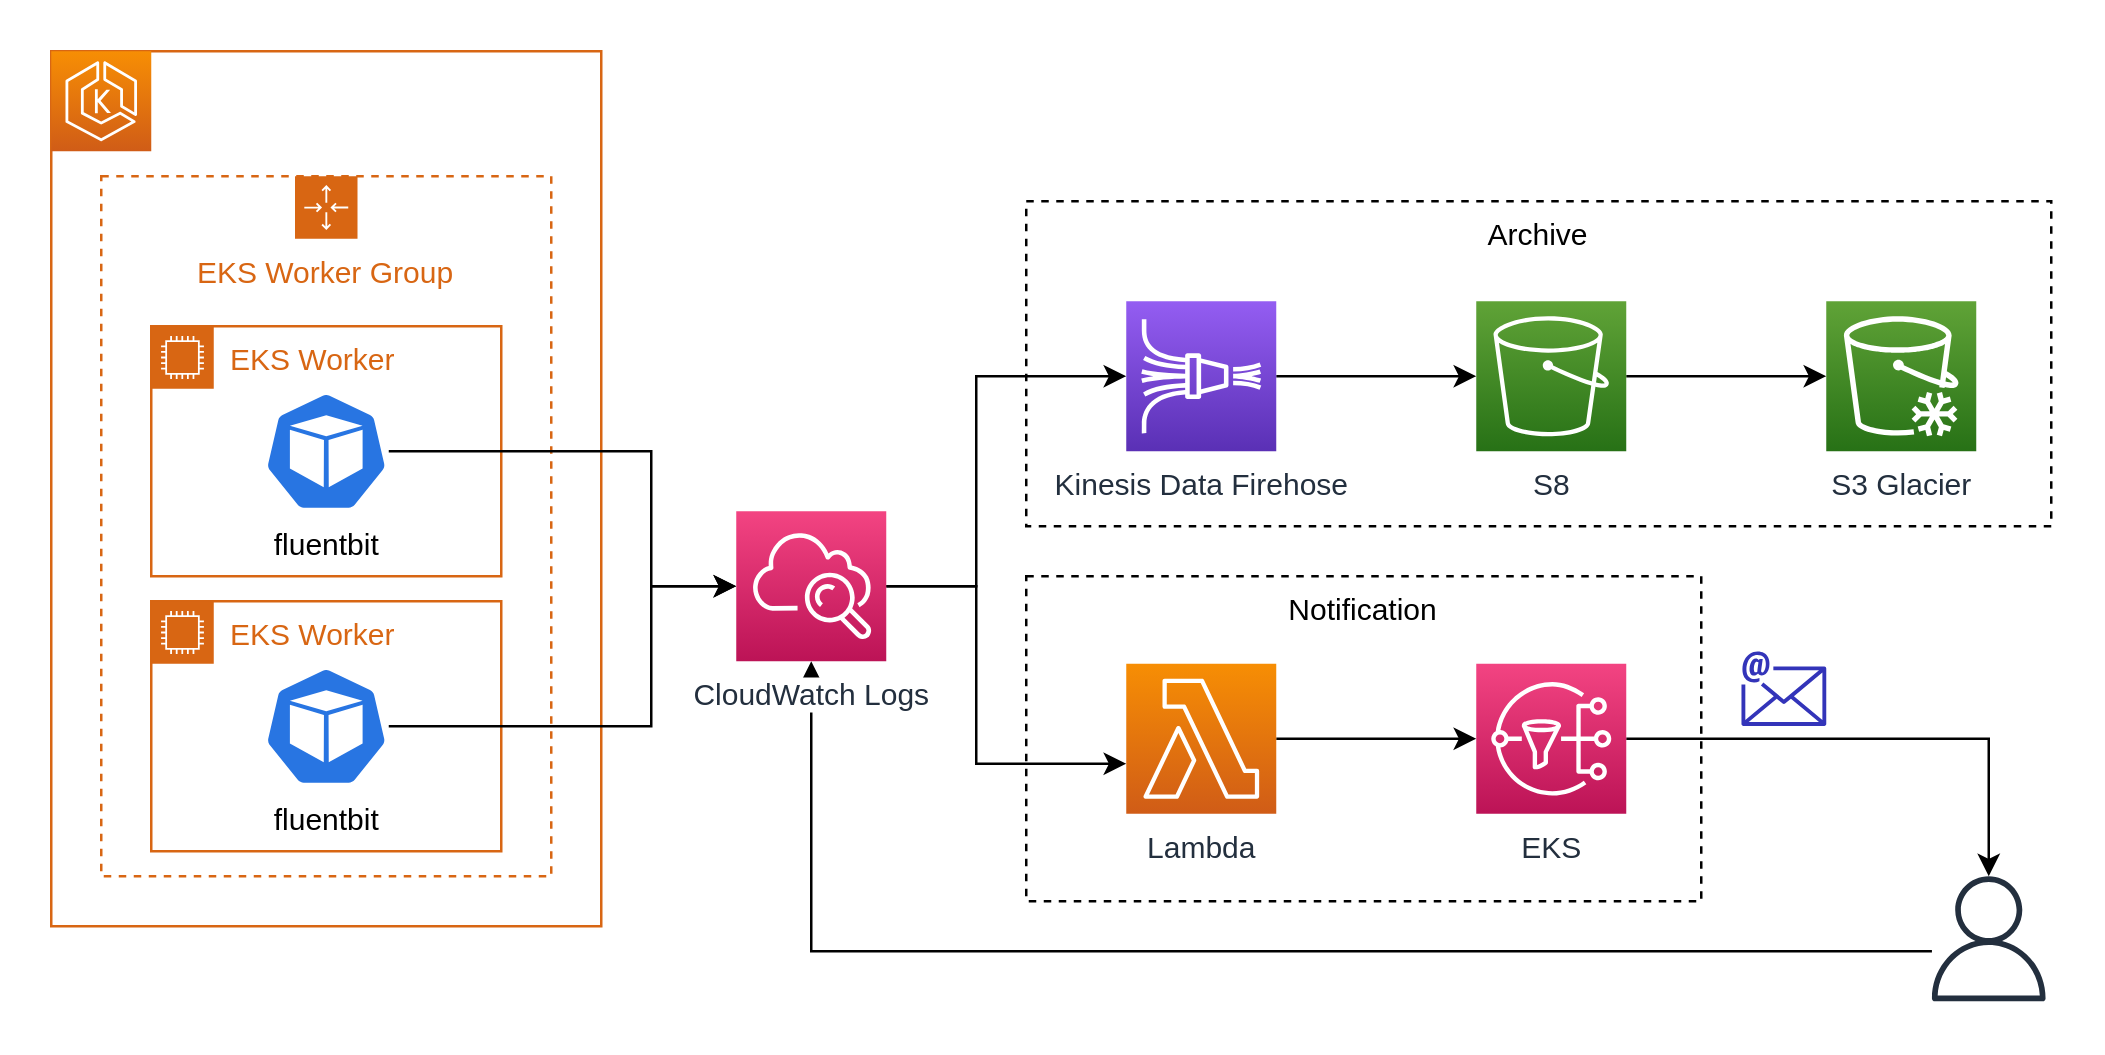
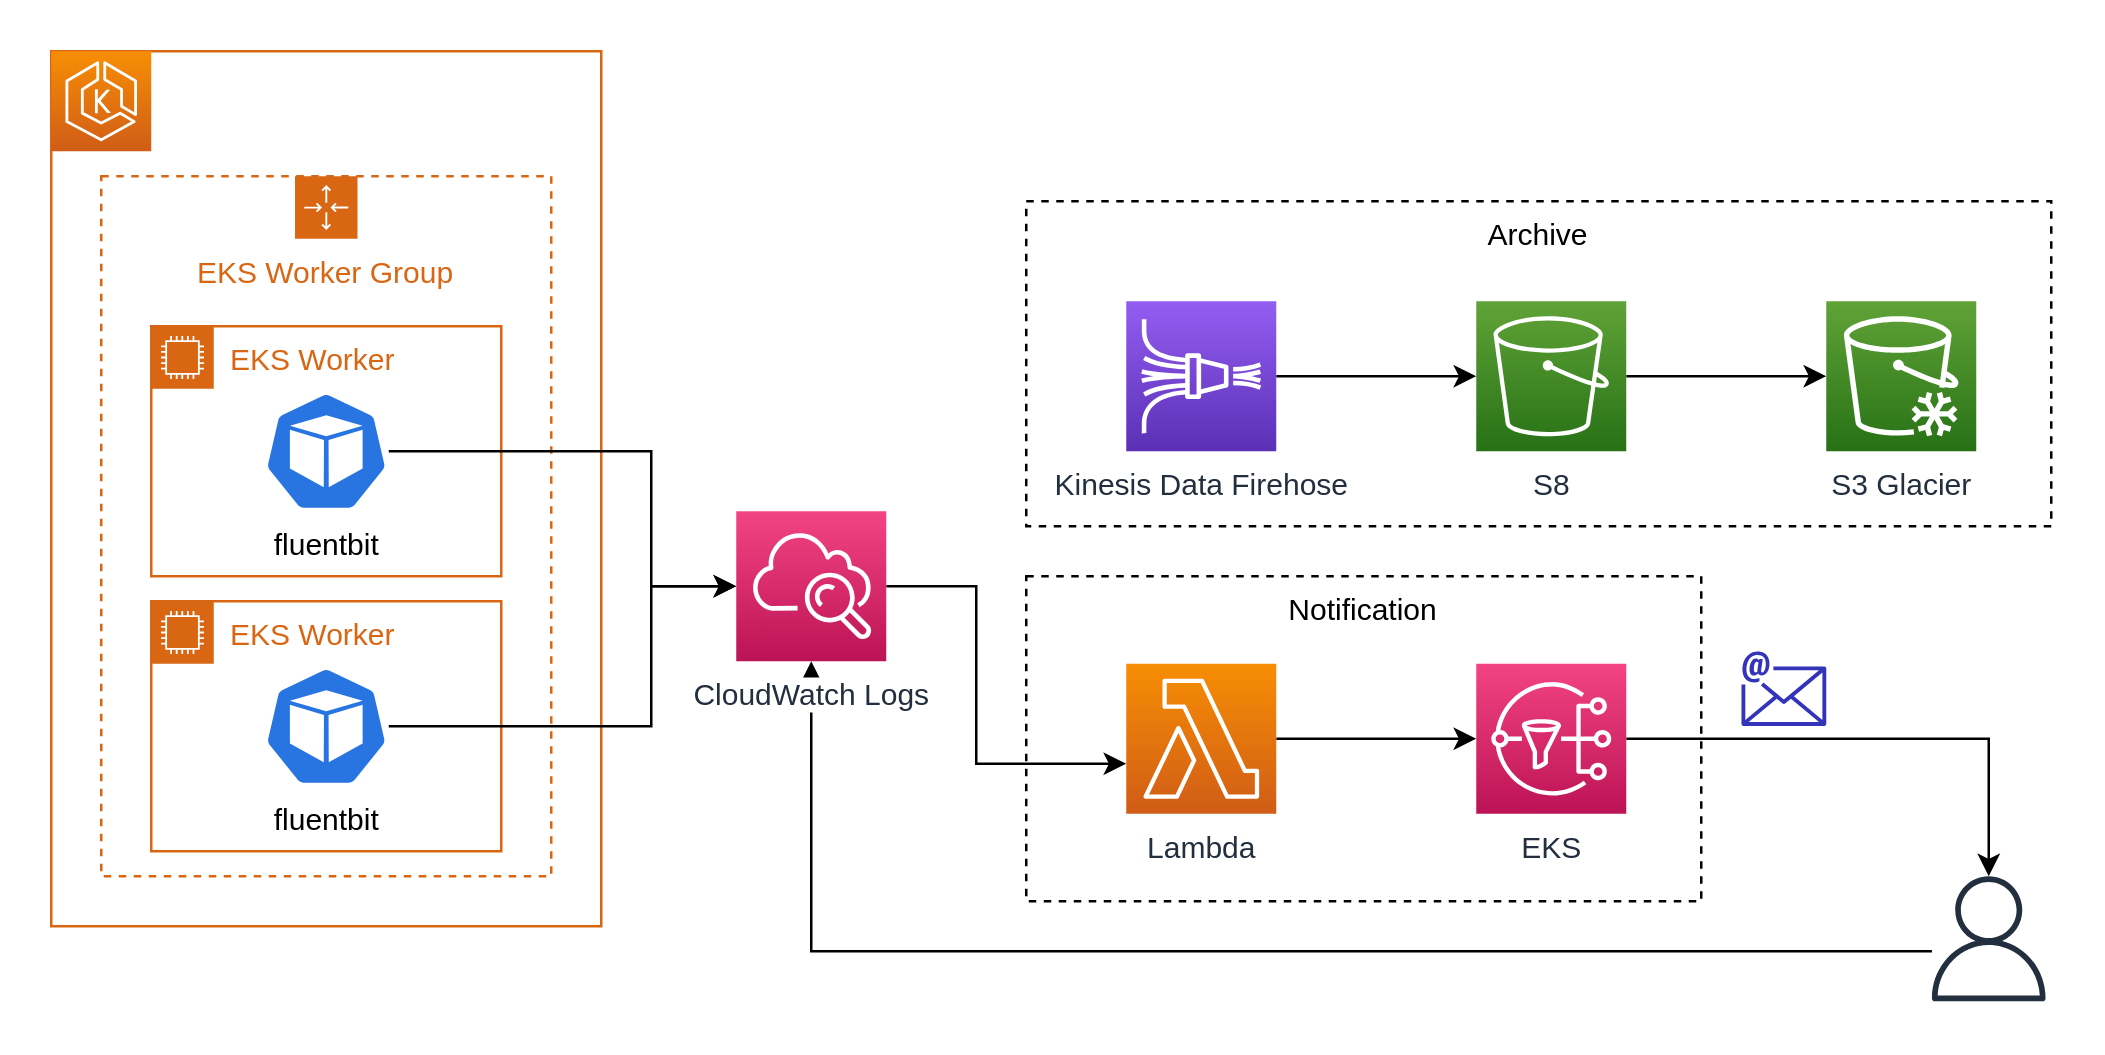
  <mxCell id="0" />
  <mxCell id="1" parent="0" />
  <mxCell id="2" style="edgeStyle=orthogonalEdgeStyle;rounded=0;orthogonalLoop=1;jettySize=auto;html=1;" parent="1" source="26" target="16" edge="1"><mxGeometry relative="1" as="geometry"><Array as="points"><mxPoint x="324" y="380" /></Array></mxGeometry></mxCell>
  <mxCell id="3" value="Archive" style="rounded=0;whiteSpace=wrap;html=1;fillColor=none;dashed=1;verticalAlign=top;" parent="1" vertex="1"><mxGeometry x="410" y="80" width="410" height="130" as="geometry" /></mxCell>
  <mxCell id="4" value="Notification" style="rounded=0;whiteSpace=wrap;html=1;fillColor=none;dashed=1;verticalAlign=top;" parent="1" vertex="1"><mxGeometry x="410" y="230" width="270" height="130" as="geometry" /></mxCell>
  <mxCell id="5" value="" style="rounded=0;whiteSpace=wrap;html=1;fillColor=none;strokeColor=#D86613;" parent="1" vertex="1"><mxGeometry x="20" y="20" width="220" height="350" as="geometry" /></mxCell>
  <mxCell id="6" value="" style="outlineConnect=0;fontColor=#232F3E;gradientColor=#F78E04;gradientDirection=north;fillColor=#D05C17;strokeColor=#ffffff;dashed=0;verticalLabelPosition=bottom;verticalAlign=top;align=center;html=1;fontSize=12;fontStyle=0;aspect=fixed;shape=mxgraph.aws4.resourceIcon;resIcon=mxgraph.aws4.eks;" parent="1" vertex="1"><mxGeometry x="20" y="20" width="40" height="40" as="geometry" /></mxCell>
  <mxCell id="7" value="EKS Worker Group" style="points=[[0,0],[0.25,0],[0.5,0],[0.75,0],[1,0],[1,0.25],[1,0.5],[1,0.75],[1,1],[0.75,1],[0.5,1],[0.25,1],[0,1],[0,0.75],[0,0.5],[0,0.25]];outlineConnect=0;gradientColor=none;html=1;whiteSpace=wrap;fontSize=12;fontStyle=0;shape=mxgraph.aws4.groupCenter;grIcon=mxgraph.aws4.group_auto_scaling_group;grStroke=1;strokeColor=#D86613;fillColor=none;verticalAlign=top;align=center;fontColor=#D86613;dashed=1;spacingTop=25;" parent="1" vertex="1"><mxGeometry x="40" y="70" width="180" height="280" as="geometry" /></mxCell>
  <mxCell id="8" value="EKS Worker" style="points=[[0,0],[0.25,0],[0.5,0],[0.75,0],[1,0],[1,0.25],[1,0.5],[1,0.75],[1,1],[0.75,1],[0.5,1],[0.25,1],[0,1],[0,0.75],[0,0.5],[0,0.25]];outlineConnect=0;gradientColor=none;html=1;whiteSpace=wrap;fontSize=12;fontStyle=0;shape=mxgraph.aws4.group;grIcon=mxgraph.aws4.group_ec2_instance_contents;strokeColor=#D86613;fillColor=none;verticalAlign=top;align=left;spacingLeft=30;fontColor=#D86613;dashed=0;" parent="1" vertex="1"><mxGeometry x="60" y="130" width="140" height="100" as="geometry" /></mxCell>
  <mxCell id="9" style="edgeStyle=orthogonalEdgeStyle;rounded=0;orthogonalLoop=1;jettySize=auto;html=1;" parent="1" source="10" target="16" edge="1"><mxGeometry relative="1" as="geometry"><Array as="points"><mxPoint x="260" y="180" /><mxPoint x="260" y="234" /></Array></mxGeometry></mxCell>
  <mxCell id="10" value="fluentbit" style="html=1;dashed=0;whitespace=wrap;fillColor=#2875E2;strokeColor=#ffffff;points=[[0.005,0.63,0],[0.1,0.2,0],[0.9,0.2,0],[0.5,0,0],[0.995,0.63,0],[0.72,0.99,0],[0.5,1,0],[0.28,0.99,0]];shape=mxgraph.kubernetes.icon;prIcon=pod;labelPosition=center;verticalLabelPosition=bottom;align=center;verticalAlign=top;" parent="1" vertex="1"><mxGeometry x="105" y="156" width="50" height="48" as="geometry" /></mxCell>
  <mxCell id="11" value="EKS Worker" style="points=[[0,0],[0.25,0],[0.5,0],[0.75,0],[1,0],[1,0.25],[1,0.5],[1,0.75],[1,1],[0.75,1],[0.5,1],[0.25,1],[0,1],[0,0.75],[0,0.5],[0,0.25]];outlineConnect=0;gradientColor=none;html=1;whiteSpace=wrap;fontSize=12;fontStyle=0;shape=mxgraph.aws4.group;grIcon=mxgraph.aws4.group_ec2_instance_contents;strokeColor=#D86613;fillColor=none;verticalAlign=top;align=left;spacingLeft=30;fontColor=#D86613;dashed=0;" parent="1" vertex="1"><mxGeometry x="60" y="240" width="140" height="100" as="geometry" /></mxCell>
  <mxCell id="12" style="edgeStyle=orthogonalEdgeStyle;rounded=0;orthogonalLoop=1;jettySize=auto;html=1;" parent="1" source="13" target="16" edge="1"><mxGeometry relative="1" as="geometry"><Array as="points"><mxPoint x="260" y="290" /><mxPoint x="260" y="234" /></Array></mxGeometry></mxCell>
  <mxCell id="13" value="fluentbit" style="html=1;dashed=0;whitespace=wrap;fillColor=#2875E2;strokeColor=#ffffff;points=[[0.005,0.63,0],[0.1,0.2,0],[0.9,0.2,0],[0.5,0,0],[0.995,0.63,0],[0.72,0.99,0],[0.5,1,0],[0.28,0.99,0]];shape=mxgraph.kubernetes.icon;prIcon=pod;labelPosition=center;verticalLabelPosition=bottom;align=center;verticalAlign=top;" parent="1" vertex="1"><mxGeometry x="105" y="266" width="50" height="48" as="geometry" /></mxCell>
- <mxCell id="14" style="edgeStyle=orthogonalEdgeStyle;rounded=0;orthogonalLoop=1;jettySize=auto;html=1;" parent="1" source="16" target="18" edge="1"><mxGeometry relative="1" as="geometry"><Array as="points"><mxPoint x="390" y="234" /><mxPoint x="390" y="150" /></Array></mxGeometry></mxCell>
  <mxCell id="15" style="edgeStyle=orthogonalEdgeStyle;rounded=0;orthogonalLoop=1;jettySize=auto;html=1;" parent="1" source="16" target="23" edge="1"><mxGeometry relative="1" as="geometry"><Array as="points"><mxPoint x="390" y="234" /><mxPoint x="390" y="305" /></Array></mxGeometry></mxCell>
  <mxCell id="16" value="CloudWatch Logs" style="outlineConnect=0;fontColor=#232F3E;gradientColor=#F34482;gradientDirection=north;fillColor=#BC1356;strokeColor=#ffffff;dashed=0;verticalLabelPosition=bottom;verticalAlign=top;align=center;html=1;fontSize=12;fontStyle=0;aspect=fixed;shape=mxgraph.aws4.resourceIcon;resIcon=mxgraph.aws4.cloudwatch;labelBackgroundColor=#ffffff;" parent="1" vertex="1"><mxGeometry x="294" y="204" width="60" height="60" as="geometry" /></mxCell>
  <mxCell id="17" style="edgeStyle=orthogonalEdgeStyle;rounded=0;orthogonalLoop=1;jettySize=auto;html=1;" parent="1" source="18" target="20" edge="1"><mxGeometry relative="1" as="geometry" /></mxCell>
  <mxCell id="18" value="Kinesis Data Firehose" style="outlineConnect=0;fontColor=#232F3E;gradientColor=#945DF2;gradientDirection=north;fillColor=#5A30B5;strokeColor=#ffffff;dashed=0;verticalLabelPosition=bottom;verticalAlign=top;align=center;html=1;fontSize=12;fontStyle=0;aspect=fixed;shape=mxgraph.aws4.resourceIcon;resIcon=mxgraph.aws4.kinesis_data_firehose;" parent="1" vertex="1"><mxGeometry x="450" y="120" width="60" height="60" as="geometry" /></mxCell>
  <mxCell id="19" style="edgeStyle=orthogonalEdgeStyle;rounded=0;orthogonalLoop=1;jettySize=auto;html=1;" parent="1" source="20" target="21" edge="1"><mxGeometry relative="1" as="geometry" /></mxCell>
  <mxCell id="20" value="S8" style="outlineConnect=0;fontColor=#232F3E;gradientColor=#60A337;gradientDirection=north;fillColor=#277116;strokeColor=#ffffff;dashed=0;verticalLabelPosition=bottom;verticalAlign=top;align=center;html=1;fontSize=12;fontStyle=0;aspect=fixed;shape=mxgraph.aws4.resourceIcon;resIcon=mxgraph.aws4.s3;" parent="1" vertex="1"><mxGeometry x="590" y="120" width="60" height="60" as="geometry" /></mxCell>
  <mxCell id="21" value="S3 Glacier" style="outlineConnect=0;fontColor=#232F3E;gradientColor=#60A337;gradientDirection=north;fillColor=#277116;strokeColor=#ffffff;dashed=0;verticalLabelPosition=bottom;verticalAlign=top;align=center;html=1;fontSize=12;fontStyle=0;aspect=fixed;shape=mxgraph.aws4.resourceIcon;resIcon=mxgraph.aws4.glacier;" parent="1" vertex="1"><mxGeometry x="730" y="120" width="60" height="60" as="geometry" /></mxCell>
  <mxCell id="22" style="edgeStyle=orthogonalEdgeStyle;rounded=0;orthogonalLoop=1;jettySize=auto;html=1;" parent="1" source="23" target="25" edge="1"><mxGeometry relative="1" as="geometry" /></mxCell>
  <mxCell id="23" value="Lambda" style="outlineConnect=0;fontColor=#232F3E;gradientColor=#F78E04;gradientDirection=north;fillColor=#D05C17;strokeColor=#ffffff;dashed=0;verticalLabelPosition=bottom;verticalAlign=top;align=center;html=1;fontSize=12;fontStyle=0;aspect=fixed;shape=mxgraph.aws4.resourceIcon;resIcon=mxgraph.aws4.lambda;" parent="1" vertex="1"><mxGeometry x="450" y="265" width="60" height="60" as="geometry" /></mxCell>
  <mxCell id="24" style="edgeStyle=orthogonalEdgeStyle;rounded=0;orthogonalLoop=1;jettySize=auto;html=1;" parent="1" source="25" target="26" edge="1"><mxGeometry relative="1" as="geometry"><Array as="points"><mxPoint x="795" y="295" /></Array></mxGeometry></mxCell>
  <mxCell id="25" value="EKS" style="outlineConnect=0;fontColor=#232F3E;gradientColor=#F34482;gradientDirection=north;fillColor=#BC1356;strokeColor=#ffffff;dashed=0;verticalLabelPosition=bottom;verticalAlign=top;align=center;html=1;fontSize=12;fontStyle=0;aspect=fixed;shape=mxgraph.aws4.resourceIcon;resIcon=mxgraph.aws4.sns;" parent="1" vertex="1"><mxGeometry x="590" y="265" width="60" height="60" as="geometry" /></mxCell>
  <mxCell id="26" value="" style="outlineConnect=0;fontColor=#232F3E;gradientColor=none;fillColor=#232F3E;strokeColor=none;dashed=0;verticalLabelPosition=bottom;verticalAlign=top;align=center;html=1;fontSize=12;fontStyle=0;aspect=fixed;pointerEvents=1;shape=mxgraph.aws4.user;" parent="1" vertex="1"><mxGeometry x="770" y="350" width="50" height="50" as="geometry" /></mxCell>
  <mxCell id="27" value="" style="outlineConnect=0;fontColor=#232F3E;gradientColor=none;fillColor=#3334B9;strokeColor=none;dashed=0;verticalLabelPosition=bottom;verticalAlign=top;align=center;html=1;fontSize=12;fontStyle=0;aspect=fixed;pointerEvents=1;shape=mxgraph.aws4.email;" parent="1" vertex="1"><mxGeometry x="696.09" y="260" width="33.91" height="30" as="geometry" /></mxCell>
